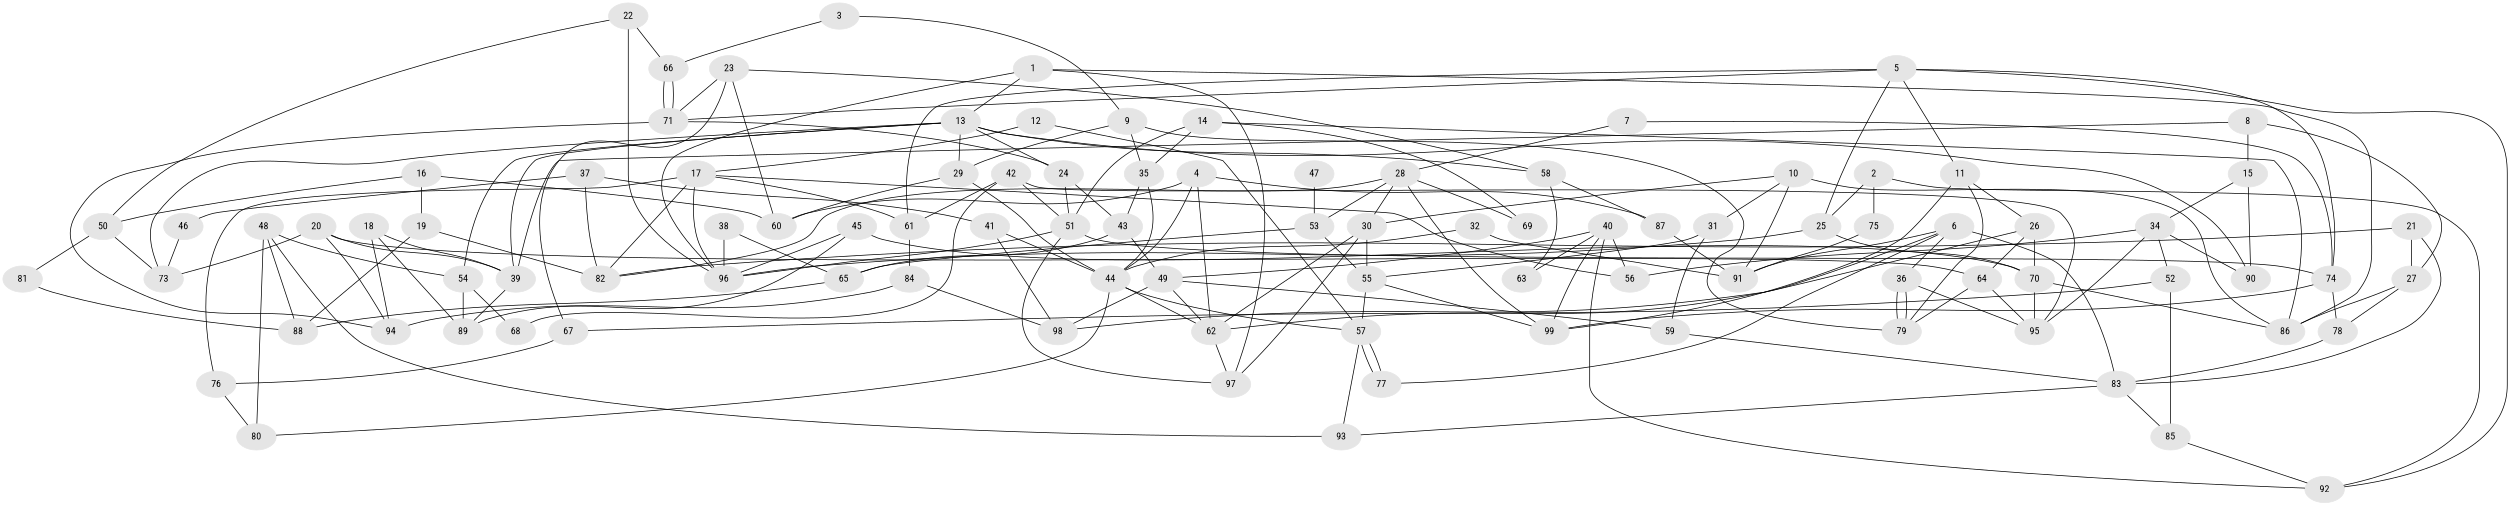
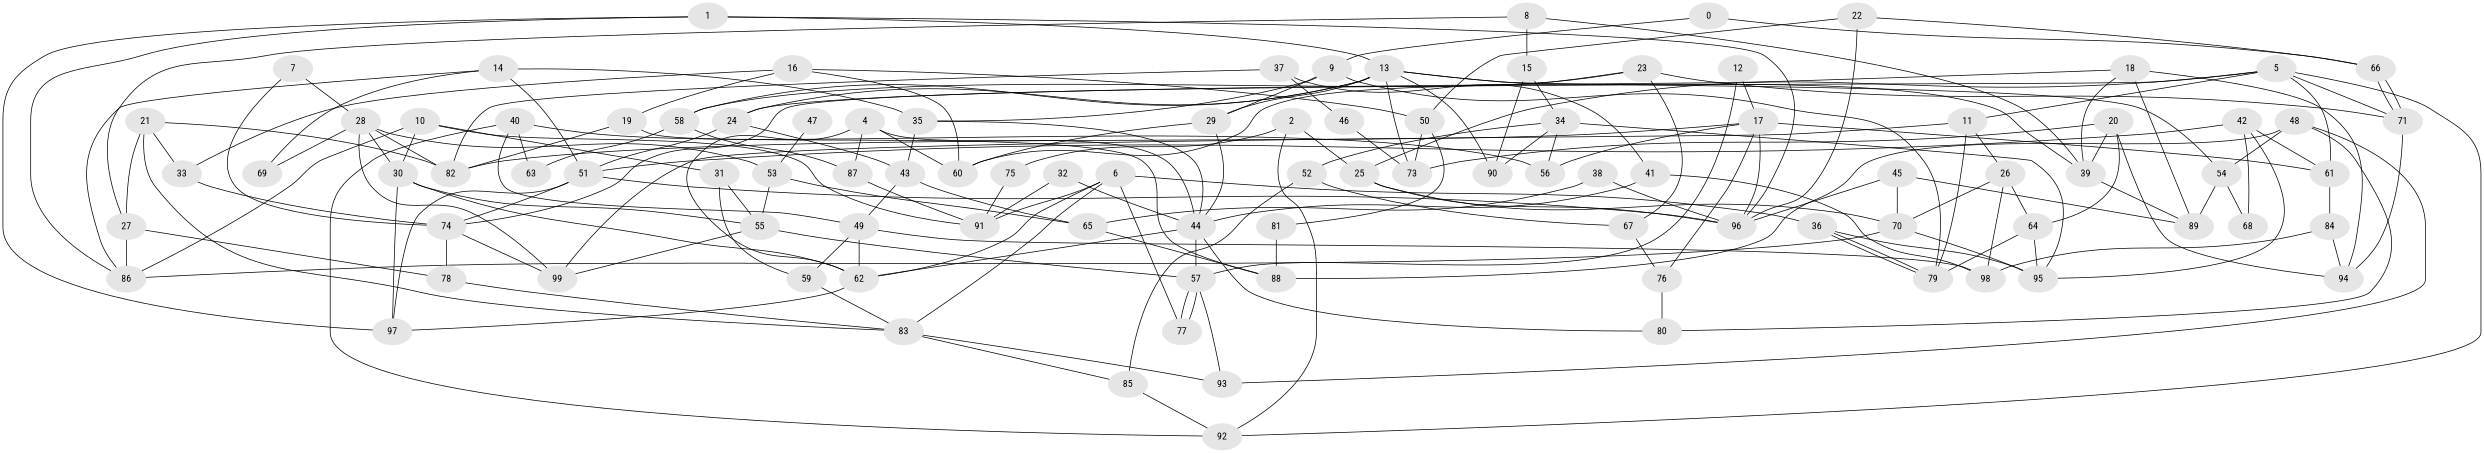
  graph {
    fontname="Roboto Condensed"
    node [color=gray90 fontname="Roboto Condensed" style=filled]
    edge [fontname="Roboto Condensed"]
    1
    13
    86
    96
    97
    39
    29
    24
    54
    58
    73
    90
    2
    25
    75
    92
    70
    91
-   3
+   3 [label=0]
    9
    66
    35
    79
    71
    4
    44
    60
    62
    87
    57
    80
    5
    11
    61
    74
    26
    99
    84
    94
    78
    6
    36
    77
    83
    95
    93
    85
    7
    28
    30
    69
    82
    53
    8
    15
    27
    34
    89
    43
    10
    31
    55
    59
    64
    98
    12
    17
    56
    76
    51
    68
    63
    14
    52
    16
    19
+   33
    50
    88
    81
    18
    20
    21
    22
    23
    67
    65
    49
    47
    32
    37
    41
    46
    38
    40
    42
    45
    48
    1 -- 13
    1 -- 86
    1 -- 96
    1 -- 97
    13 -- 39
    13 -- 29
    13 -- 24
    13 -- 54
    13 -- 58
    13 -- 73
    13 -- 90
    39 -- 89
    29 -- 44
    29 -- 60
    24 -- 43
    24 -- 51
    54 -- 89
    54 -- 68
    58 -- 87
    58 -- 63
    2 -- 25
    2 -- 75
    2 -- 92
    25 -- 96
    25 -- 70
    75 -- 91
    70 -- 86
    70 -- 95
    3 -- 9
    3 -- 66
    9 -- 29
    9 -- 35
    9 -- 79
    66 -- 71
    66 -- 71
    35 -- 44
    35 -- 43
    71 -- 94
    4 -- 44
    4 -- 60
    4 -- 62
    4 -- 87
    44 -- 62
    44 -- 57
    44 -- 80
    62 -- 97
    87 -- 91
    57 -- 77
    57 -- 77
    57 -- 93
    5 -- 25
    5 -- 92
    5 -- 71
    5 -- 11
    5 -- 61
    5 -- 74
    11 -- 79
    11 -- 26
    11 -- 99
    61 -- 84
    74 -- 99
    74 -- 78
    26 -- 70
    26 -- 64
    26 -- 98
    84 -- 94
    84 -- 98
    78 -- 83
    6 -- 91
    6 -- 62
    6 -- 36
    6 -- 77
    6 -- 83
    36 -- 79
    36 -- 79
    36 -- 95
    83 -- 93
    83 -- 85
    85 -- 92
    7 -- 74
    7 -- 28
    28 -- 99
    28 -- 30
    28 -- 69
    28 -- 82
    28 -- 53
    30 -- 97
    30 -- 62
    30 -- 55
    53 -- 55
    53 -- 65
    8 -- 39
    8 -- 15
    8 -- 27
    15 -- 90
    15 -- 34
    27 -- 86
    27 -- 78
    34 -- 90
    34 -- 95
    34 -- 56
    34 -- 52
    43 -- 65
    43 -- 49
    10 -- 86
    10 -- 91
    10 -- 30
    10 -- 31
    31 -- 55
    31 -- 59
    55 -- 57
    55 -- 99
    59 -- 83
    64 -- 79
    64 -- 95
    12 -- 57
    12 -- 17
    17 -- 96
    17 -- 61
    17 -- 82
    17 -- 56
    17 -- 76
    76 -- 80
    51 -- 96
    51 -- 97
    51 -- 74
    14 -- 86
    14 -- 35
    14 -- 69
    14 -- 51
    52 -- 85
    52 -- 67
    16 -- 60
    16 -- 19
+   16 -- 33
    16 -- 50
    19 -- 82
    19 -- 88
+   33 -- 74
    50 -- 73
    50 -- 81
    81 -- 88
    18 -- 39
-   71 -- 24
+   18 -- 24
    18 -- 94
    18 -- 89
    20 -- 39
    20 -- 73
    20 -- 94
    20 -- 64
    21 -- 83
    21 -- 82
    21 -- 27
+   21 -- 33
    22 -- 96
    22 -- 66
    22 -- 50
    23 -- 58
    23 -- 71
    23 -- 60
    23 -- 67
    67 -- 76
    65 -- 88
    49 -- 62
    49 -- 59
    49 -- 98
    47 -- 53
    32 -- 91
    32 -- 44
    37 -- 82
    37 -- 41
    37 -- 46
    41 -- 44
    41 -- 98
    46 -- 73
    38 -- 96
    38 -- 65
    40 -- 92
-   40 -- 99
    40 -- 56
    40 -- 63
    40 -- 49
    42 -- 61
    42 -- 95
    42 -- 51
    42 -- 68
    45 -- 96
    45 -- 70
    45 -- 89
    48 -- 54
    48 -- 80
    48 -- 93
    48 -- 88
  }
